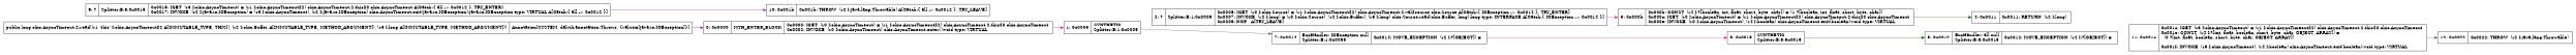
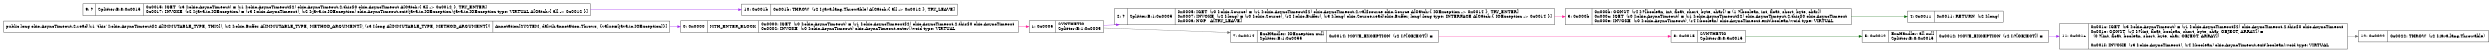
  digraph {
    rankdir=LR
    node [shape=record]
    edge [color=purple]
    n1 [label="{0\:\ 0x0000|MTH_ENTER_BLOCK\l|0x0000: IGET  (r0 I:okio.AsyncTimeout) = (r1 I:okio.AsyncTimeout$2) okio.AsyncTimeout.2.this$0 okio.AsyncTimeout \l0x0002: INVOKE  (r0 I:okio.AsyncTimeout) okio.AsyncTimeout.enter():void type: VIRTUAL \l}"]
    n2 [label="{1\:\ 0x0005|SYNTHETIC\lSplitter:B:1:0x0005\l}"]
    n3 [label="{2\:\ ?|Splitter:B:1:0x0005\l|0x0005: IGET  (r0 I:okio.Source) = (r1 I:okio.AsyncTimeout$2) okio.AsyncTimeout.2.val$source okio.Source A[Catch:\{ IOException \-\> 0x0014 \}, TRY_ENTER]\l0x0007: INVOKE  (r2 I:long) = (r0 I:okio.Source), (r2 I:okio.Buffer), (r3 I:long) okio.Source.read(okio.Buffer, long):long type: INTERFACE A[Catch:\{ IOException \-\> 0x0014 \}]\l0x000a: NOP   A[TRY_LEAVE]\l}"]
    n4 [label="{7\:\ 0x0014|ExcHandler: IOException null\lSplitter:B:1:0x0055\l|0x0014: MOVE_EXCEPTION  (r2 I:?[OBJECT]) =  \l}"]
    n5 [label="{3\:\ 0x000b|0x000b: CONST  (r4 I:?[boolean, int, float, short, byte, char]) = (1 ?[boolean, int, float, short, byte, char]) \l0x000c: IGET  (r0 I:okio.AsyncTimeout) = (r1 I:okio.AsyncTimeout$2) okio.AsyncTimeout.2.this$0 okio.AsyncTimeout \l0x000e: INVOKE  (r0 I:okio.AsyncTimeout), (r4 I:boolean) okio.AsyncTimeout.exit(boolean):void type: VIRTUAL \l}"]
    n6 [label="{8\:\ 0x0015|SYNTHETIC\lSplitter:B:8:3x0015\l}"]
    n7 [label="{4\:\ 0x0011|0x0011: RETURN  (r2 I:long) \l}"]
    n8 [label="{5\:\ 0x0012|ExcHandler: all null\lSplitter:B:8:0x0015\l|0x0012: MOVE_EXCEPTION  (r2 I:?[OBJECT]) =  \l}"]
    n9 [label="{11\:\ 0x001c|0x001c: IGET  (r3 I:okio.AsyncTimeout) = (r1 I:okio.AsyncTimeout$2) okio.AsyncTimeout.2.this$0 okio.AsyncTimeout \l0x001e: CONST  (r4 I:?[int, float, boolean, short, byte, char, OBJECT, ARRAY]) = \l  (0 ?[int, float, boolean, short, byte, char, OBJECT, ARRAY])\l \l0x001f: INVOKE  (r3 I:okio.AsyncTimeout), (r4 I:boolean) okio.AsyncTimeout.exit(boolean):void type: VIRTUAL \l}"]
    n10 [label="{12\:\ 0x0022|0x0022: THROW  (r2 I:java.lang.Throwable) \l}"]
    n11 [label="{9\:\ ?|Splitter:B:8:0x0015\l|0x0015: IGET  (r3 I:okio.AsyncTimeout) = (r1 I:okio.AsyncTimeout$2) okio.AsyncTimeout.2.this$0 okio.AsyncTimeout A[Catch:\{ all \-\> 0x0012 \}, TRY_ENTER]\l0x0017: INVOKE  (r2 I:java.io.IOException) = (r3 I:okio.AsyncTimeout), (r2 I:java.io.IOException) okio.AsyncTimeout.exit(java.io.IOException):java.io.IOException type: VIRTUAL A[Catch:\{ all \-\> 0x0012 \}]\l}"]
    n12 [label="{10\:\ 0x001b|0x001b: THROW  (r2 I:java.lang.Throwable) A[Catch:\{ all \-\> 0x0012 \}, TRY_LEAVE]\l}"]
    n13 [label="{public long okio.AsyncTimeout.2.read((r1 'this' I:okio.AsyncTimeout$2 A[IMMUTABLE_TYPE, THIS]), (r2 I:okio.Buffer A[IMMUTABLE_TYPE, METHOD_ARGUMENT]), (r3 I:long A[IMMUTABLE_TYPE, METHOD_ARGUMENT]))  | Annotation[SYSTEM, dalvik.annotation.Throws, \{value=[java.io.IOException]\}]\l}"]
    n1 -> n2 [color=deeppink]
+   n2 -> n3
    n2 -> n4 [color=gray40]
    n3 -> n5 [color=deeppink]
    n4 -> n6 [color=deeppink]
    n5 -> n7 [color=darkgreen]
    n6 -> n8 [color=darkgreen]
+   n8 -> n9
    n9 -> n10 [color=gray40]
    n11 -> n12
    n13 -> n1
  }
